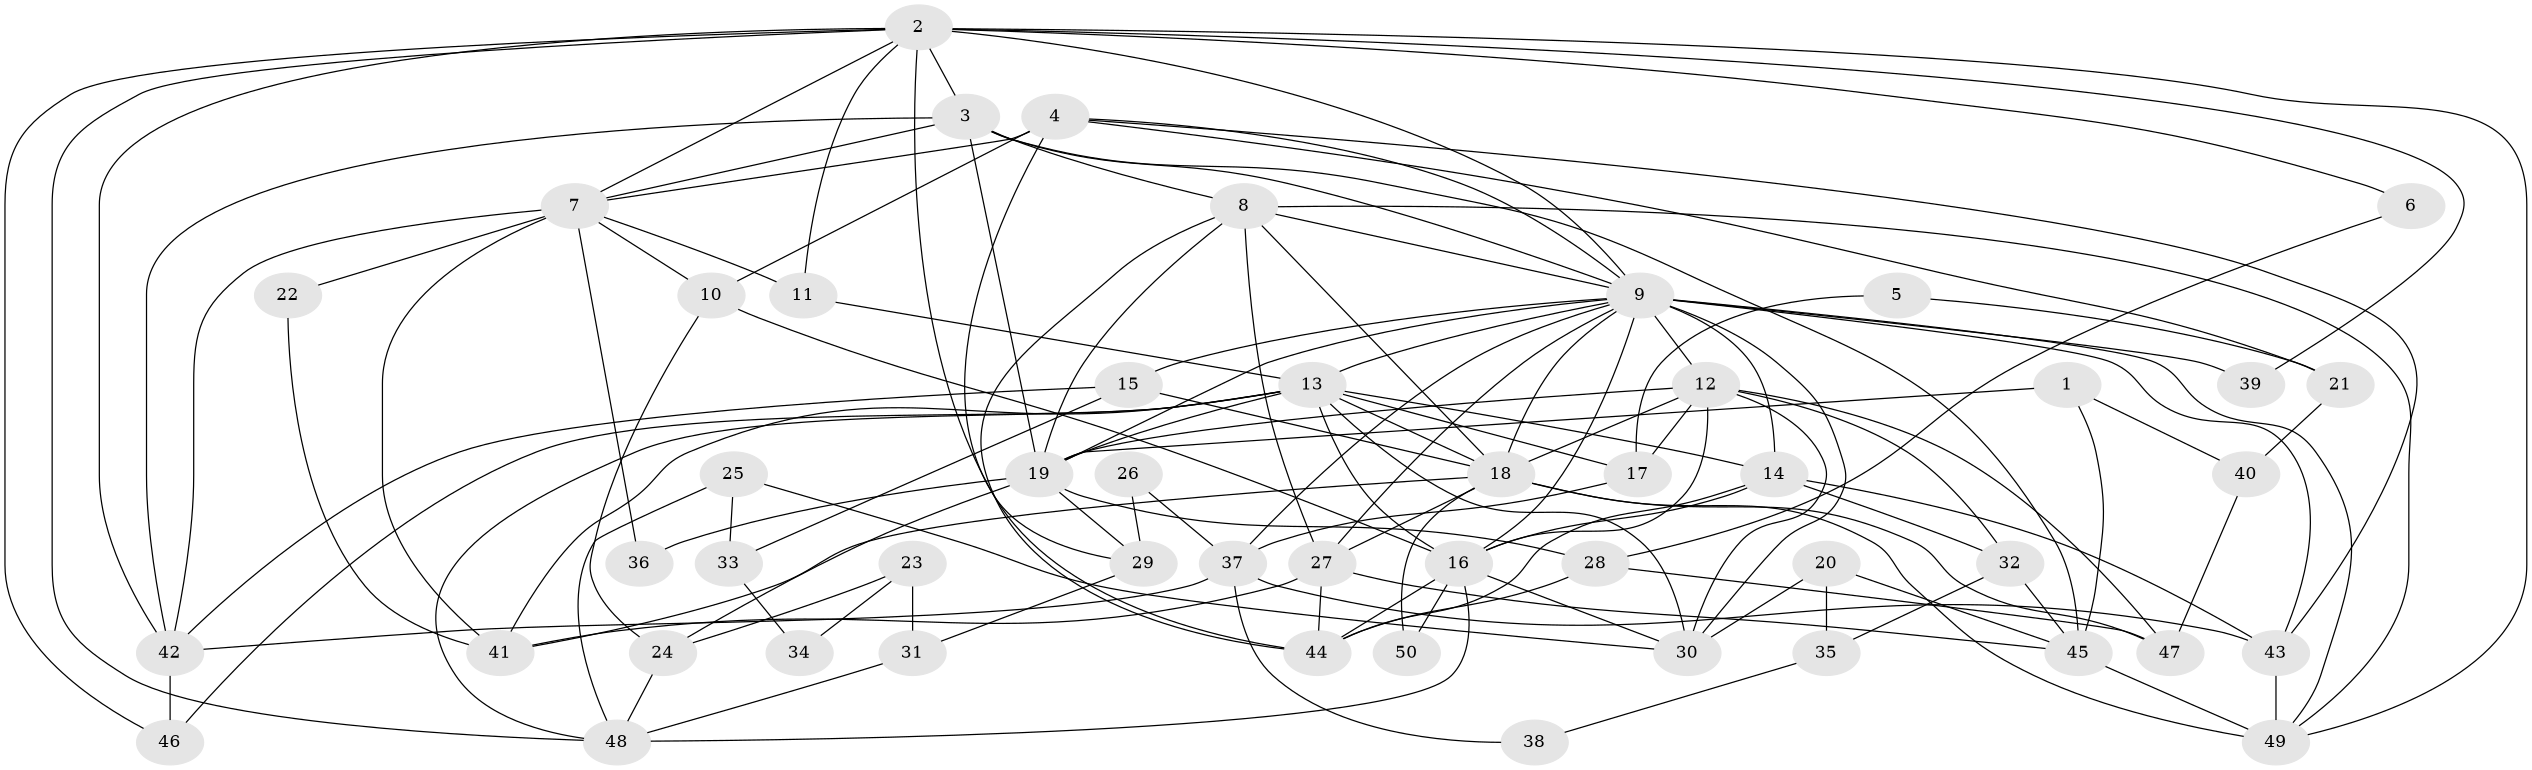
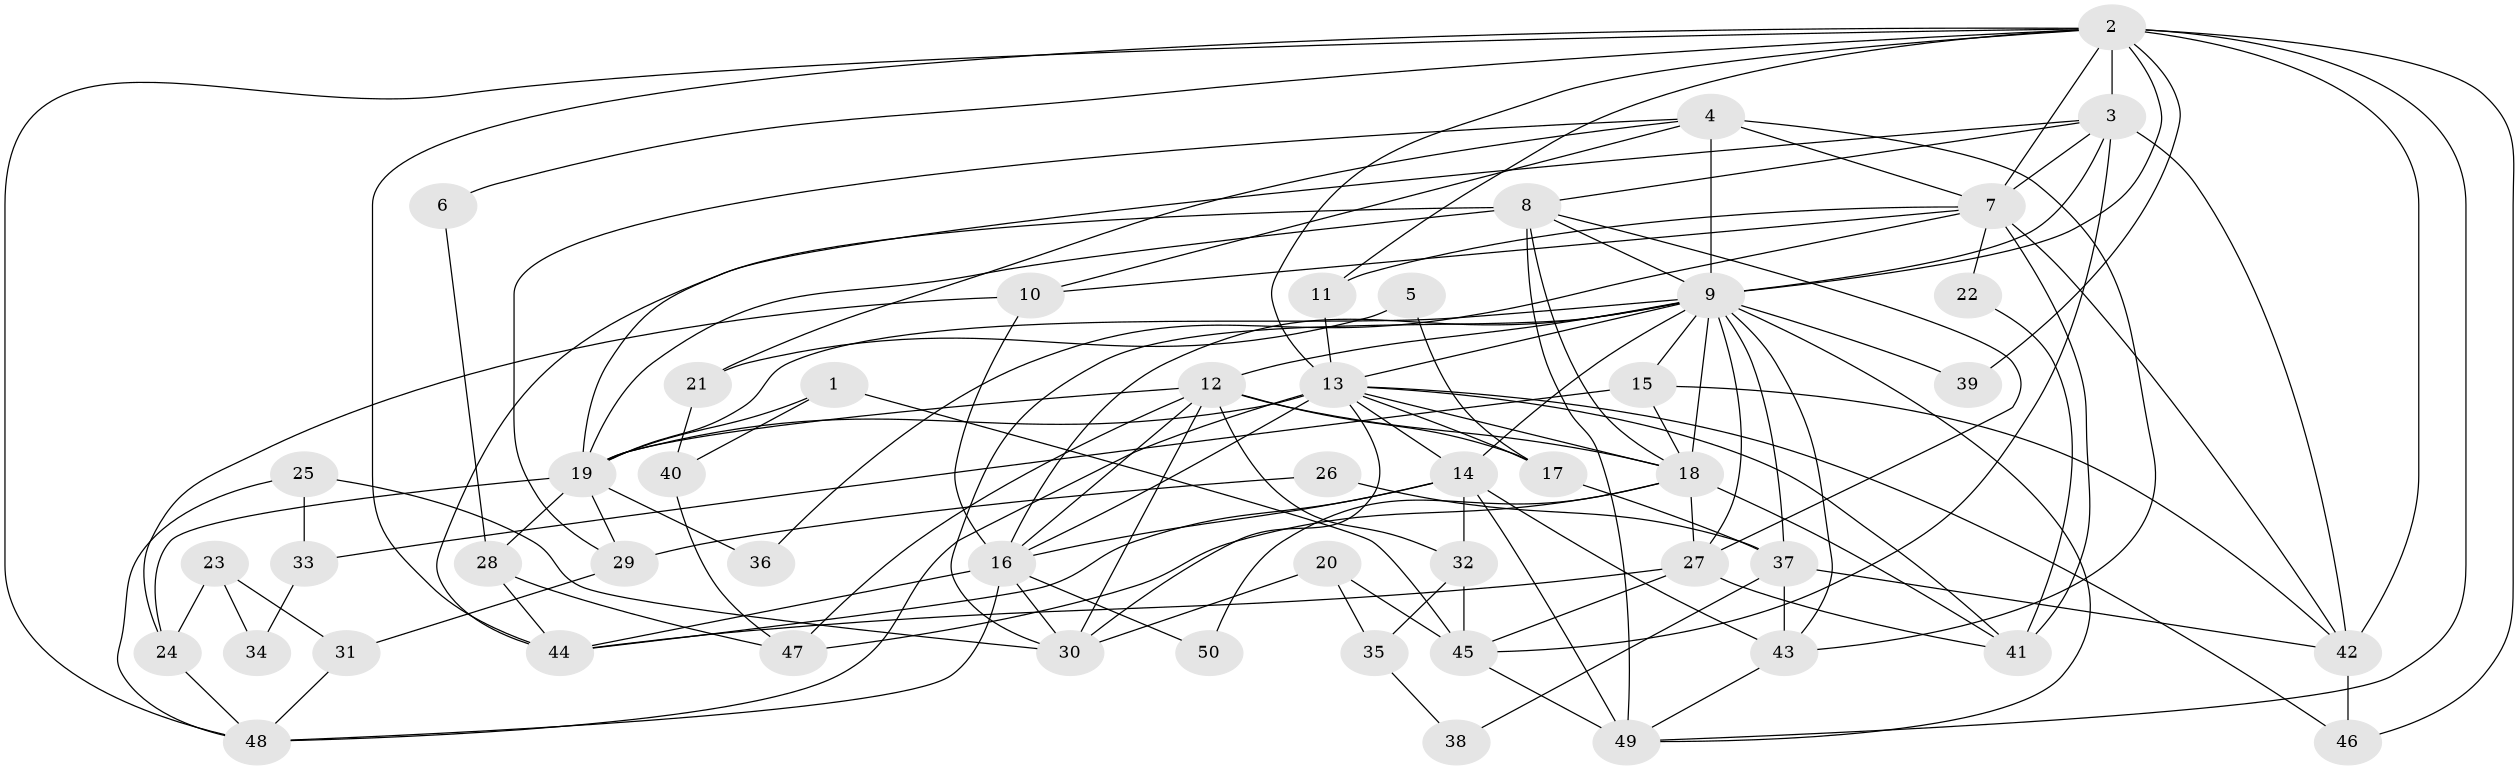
  graph {
    node [color=gray90 style=filled]
    edge [weight=1.0]
    1
    19
    40
    45
    29
    28
    36
    24
    47
    49
    2
    3
    6
    7
    9
    11
    13
    39
    42
    44
    46
    48
    8
    10
    22
    41
    43
    18
    27
    12
    14
    15
    16
    30
    37
    17
    4
    21
    31
    5
    50
    32
    33
    38
    35
    34
    20
    23
    25
    26
    1 -- 19
    1 -- 40
    1 -- 45
    19 -- 29
    19 -- 28
    19 -- 36
    19 -- 24
    40 -- 47
    45 -- 49
    29 -- 31
    28 -- 47
    28 -- 44
    24 -- 48
    2 -- 49
    2 -- 3 [weight=2.0]
    2 -- 6
    2 -- 7
    2 -- 9 [weight=2.0]
    2 -- 11
+   2 -- 13 [weight=2.0]
    2 -- 39
    2 -- 42 [weight=2.0]
    2 -- 44
    2 -- 46
    2 -- 48
    3 -- 19 [weight=2.0]
    3 -- 45 [weight=2.0]
    3 -- 7
    3 -- 9
    3 -- 42
    3 -- 8
    6 -- 28
    7 -- 36
    7 -- 11
    7 -- 42
    7 -- 10
    7 -- 22
    7 -- 41 [weight=3.0]
    9 -- 19
    9 -- 49
    9 -- 13
    9 -- 39
    9 -- 43
    9 -- 18
    9 -- 27
    9 -- 12
    9 -- 14
    9 -- 15
    9 -- 16
    9 -- 30
    9 -- 37
    11 -- 13
    13 -- 19
    13 -- 46
    13 -- 48
    13 -- 41
    13 -- 18
    13 -- 14
    13 -- 16 [weight=2.0]
    13 -- 30
    13 -- 17
    42 -- 46
    8 -- 19
    8 -- 49
    8 -- 9
    8 -- 44
    8 -- 18
    8 -- 27
    10 -- 24
    10 -- 16
    22 -- 41
    43 -- 49
    18 -- 47
-   18 -- 49 [weight=2.0]
+   14 -- 49 [weight=2.0]
    18 -- 41 [weight=2.0]
    18 -- 27
    18 -- 50
    27 -- 45
    27 -- 44
    27 -- 41
    12 -- 19
    12 -- 47
    12 -- 18
    12 -- 16
    12 -- 30
    12 -- 17
    12 -- 32
    14 -- 44
    14 -- 43
    14 -- 16 [weight=2.0]
    14 -- 32
    15 -- 42
    15 -- 18
    15 -- 33
    16 -- 44
    16 -- 48
    16 -- 30
    16 -- 50
    37 -- 42
    37 -- 43
    37 -- 38
    17 -- 37
    4 -- 29
    4 -- 7 [weight=2.0]
    4 -- 9
    4 -- 10
    4 -- 43
    4 -- 21
    21 -- 40
    31 -- 48
    5 -- 17
    5 -- 21
    32 -- 45
    32 -- 35
    33 -- 34
    35 -- 38
    20 -- 45
    20 -- 30
    20 -- 35
    23 -- 24
    23 -- 31
    23 -- 34
    25 -- 48
    25 -- 30
    25 -- 33
    26 -- 29
    26 -- 37
  }
